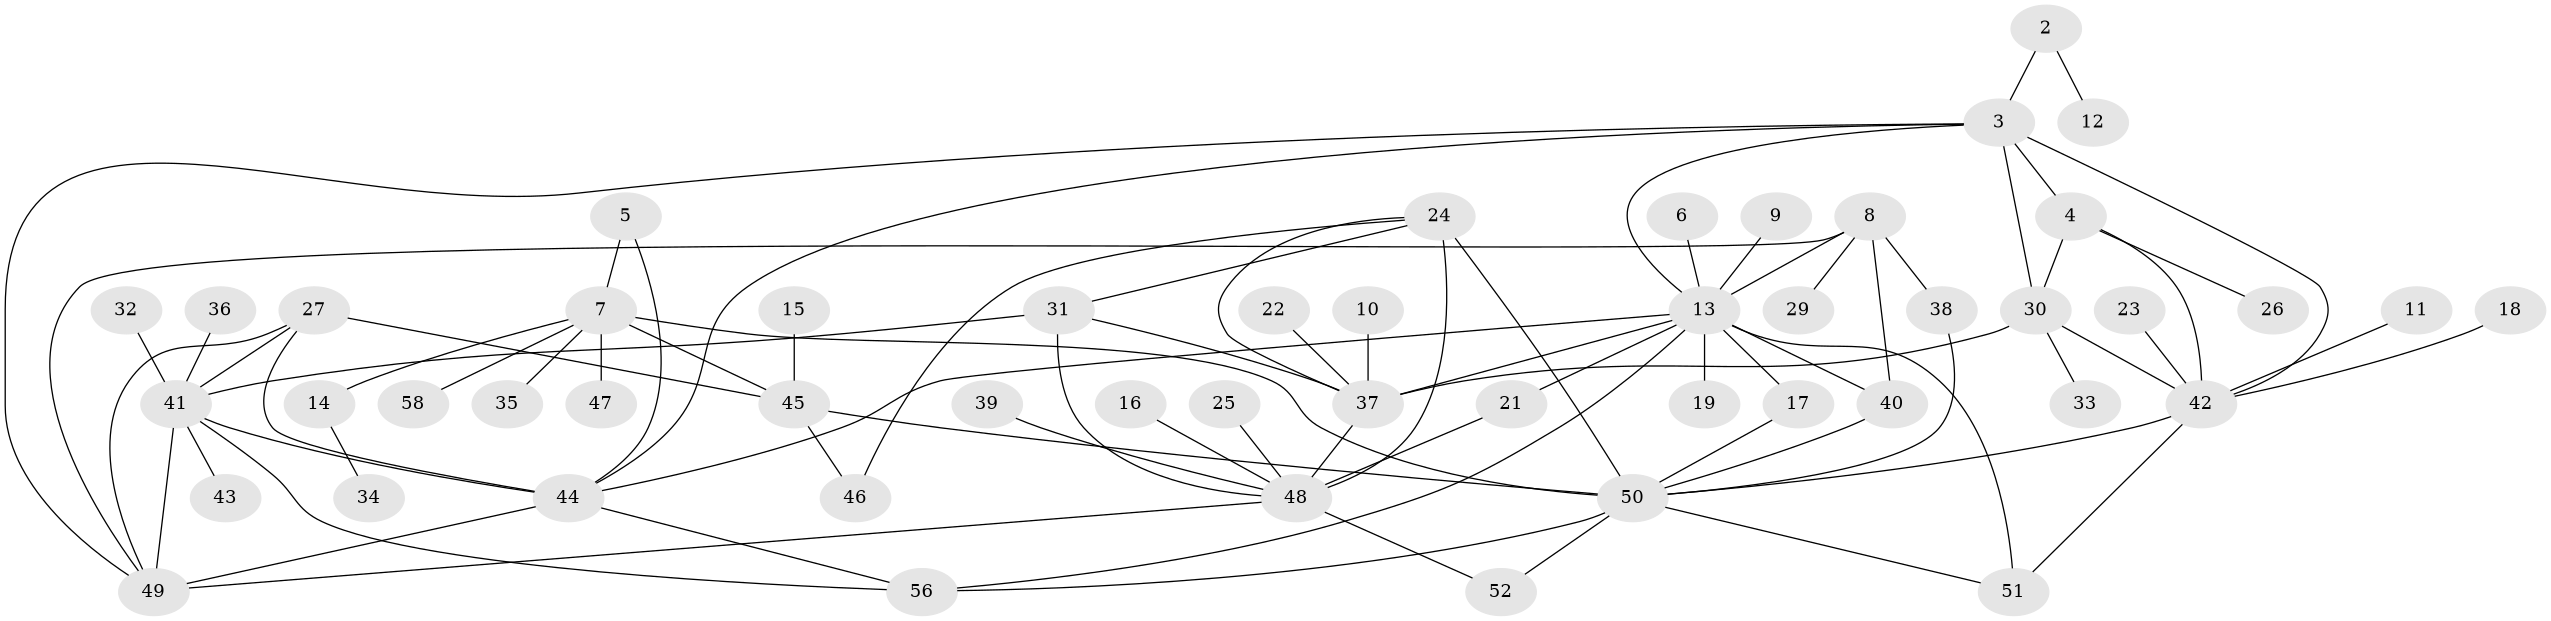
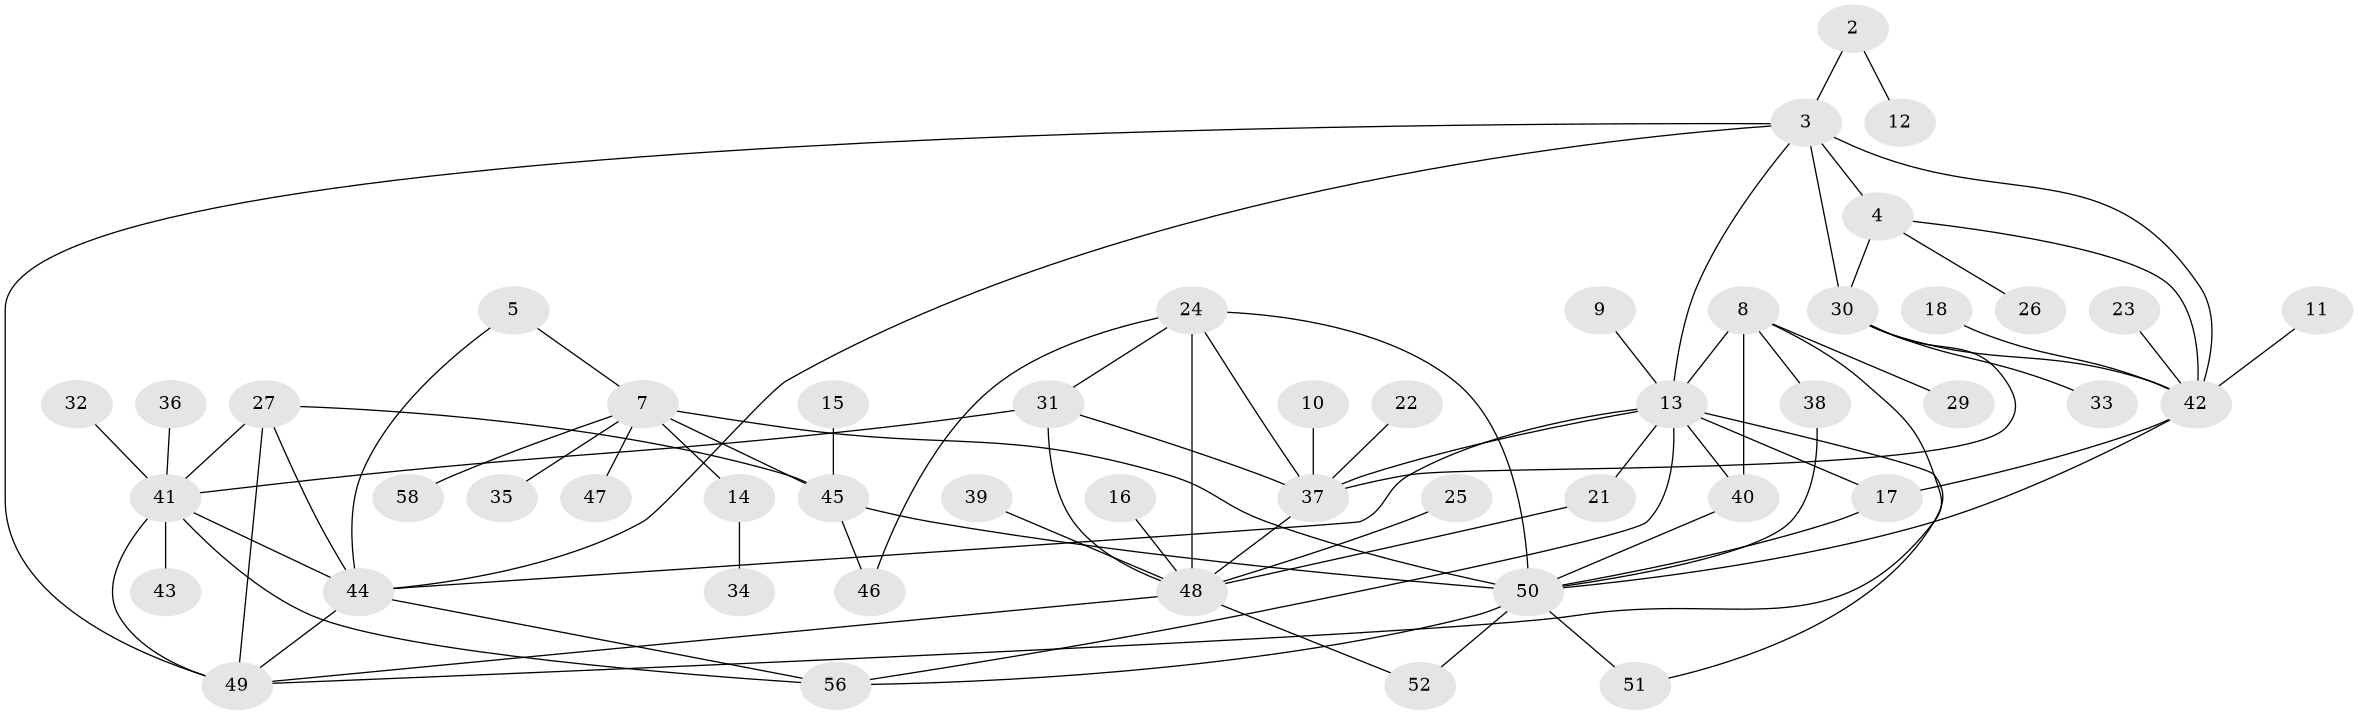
  graph {
    node [color=gray90 style=filled]
    edge [weight=1.0]
    48
    49
    52
    2
    3
    12
    4
    13
    30
    42
    44
    26
    40
    37
    17
-   19
    21
    51
    n19 [label=56]
    33
    50
    5
    7
    14
    n25 [label=58]
    35
    45
    47
-   6
    34
    46
    8
    29
    38
    9
    10
    11
    15
    31
    41
    16
    18
    22
    23
    24
    25
    27
    43
    32
    36
    39
    48 -- 49
    48 -- 52
    2 -- 3
    2 -- 12
    3 -- 49
    3 -- 4 [weight=2.0]
    3 -- 13
    3 -- 30
    3 -- 42
    3 -- 44
    4 -- 30 [weight=2.0]
    4 -- 42 [weight=2.0]
    4 -- 26
    13 -- 44
    13 -- 40 [weight=2.0]
    13 -- 37
    13 -- 17
-   13 -- 19
    13 -- 21
    13 -- 51
    13 -- n19
    30 -- 42
    30 -- 37
    30 -- 33
-   42 -- 51
+   42 -- 17
    42 -- 50
    44 -- 49
    44 -- n19
    40 -- 50
    37 -- 48 [weight=2.0]
    17 -- 50
    21 -- 48
    50 -- 52
    50 -- 51
    50 -- n19
    5 -- 44
    5 -- 7
    7 -- 50 [weight=4.0]
    7 -- 14
    7 -- n25
    7 -- 35
    7 -- 45 [weight=2.0]
    7 -- 47
    14 -- 34
    45 -- 50 [weight=2.0]
    45 -- 46
-   6 -- 13
    8 -- 49
    8 -- 13 [weight=2.0]
    8 -- 40 [weight=4.0]
    8 -- 29
    8 -- 38
    38 -- 50
    9 -- 13
    10 -- 37
    11 -- 42
    15 -- 45
    31 -- 48 [weight=2.0]
    31 -- 37
    31 -- 41
    41 -- 49 [weight=2.0]
    41 -- 44 [weight=2.0]
    41 -- n19
    41 -- 43
    16 -- 48
    18 -- 42
    22 -- 37
    23 -- 42
    24 -- 48 [weight=2.0]
    24 -- 37
    24 -- 50 [weight=2.0]
    24 -- 46
    24 -- 31
    25 -- 48
    27 -- 49
    27 -- 44
    27 -- 45
    27 -- 41 [weight=2.0]
    32 -- 41
    36 -- 41
    39 -- 48
  }
